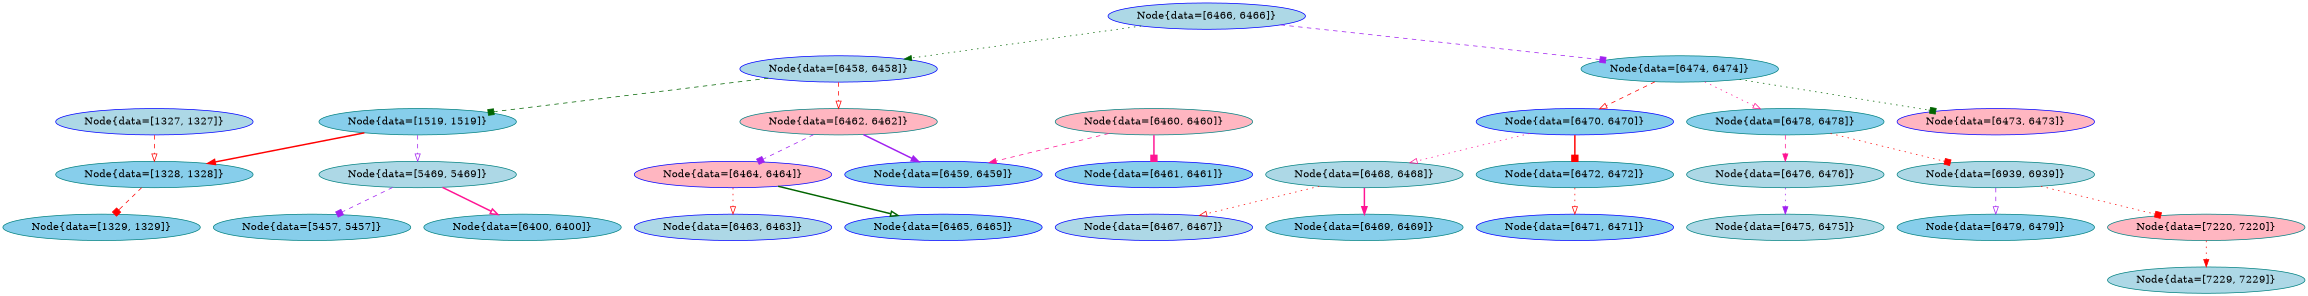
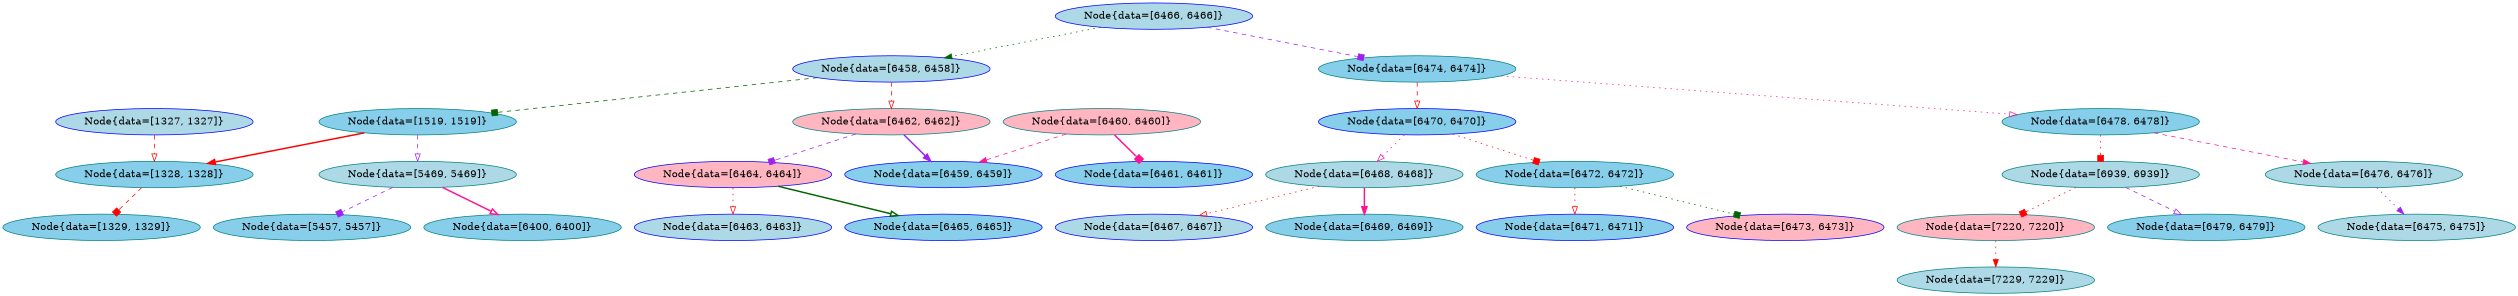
  digraph {
    node [color=teal fillcolor=skyblue style=filled]
    edge [arrowhead=onormal color=red style=dotted]
    n1 [color=blue fillcolor=lightblue label="Node{data=[6466, 6466]}"]
    n2 [color=blue fillcolor=lightblue label="Node{data=[6458, 6458]}"]
    n3 [label="Node{data=[6474, 6474]}"]
    n4 [label="Node{data=[1519, 1519]}"]
    n5 [fillcolor=lightpink label="Node{data=[6462, 6462]}"]
    n6 [color=blue label="Node{data=[6470, 6470]}"]
    n7 [label="Node{data=[6478, 6478]}"]
    n8 [label="Node{data=[1328, 1328]}"]
    n9 [fillcolor=lightblue label="Node{data=[5469, 5469]}"]
    n10 [color=blue fillcolor=lightpink label="Node{data=[6464, 6464]}"]
    n11 [color=blue label="Node{data=[6459, 6459]}"]
    n12 [label="Node{data=[1329, 1329]}"]
    n13 [label="Node{data=[5457, 5457]}"]
    n14 [label="Node{data=[6400, 6400]}"]
    n15 [color=blue fillcolor=lightblue label="Node{data=[1327, 1327]}"]
    n16 [fillcolor=lightpink label="Node{data=[6460, 6460]}"]
    n17 [color=blue label="Node{data=[6461, 6461]}"]
    n18 [color=blue fillcolor=lightblue label="Node{data=[6463, 6463]}"]
    n19 [color=blue label="Node{data=[6465, 6465]}"]
    n20 [fillcolor=lightblue label="Node{data=[6468, 6468]}"]
    n21 [label="Node{data=[6472, 6472]}"]
    n22 [fillcolor=lightblue label="Node{data=[6476, 6476]}"]
    n23 [fillcolor=lightblue label="Node{data=[6939, 6939]}"]
    n24 [color=blue fillcolor=lightblue label="Node{data=[6467, 6467]}"]
    n25 [label="Node{data=[6469, 6469]}"]
    n26 [color=blue label="Node{data=[6471, 6471]}"]
    n27 [color=blue fillcolor=lightpink label="Node{data=[6473, 6473]}"]
    n28 [fillcolor=lightblue label="Node{data=[6475, 6475]}"]
    n29 [label="Node{data=[6479, 6479]}"]
    n30 [fillcolor=lightpink label="Node{data=[7220, 7220]}"]
    n31 [fillcolor=lightblue label="Node{data=[7229, 7229]}"]
    n1 -> n2 [arrowhead=normal color=darkgreen]
    n1 -> n3 [arrowhead=box color=purple style=dashed]
    n2 -> n4 [arrowhead=box color=darkgreen style=dashed]
    n2 -> n5 [style=dashed]
    n3 -> n6 [style=dashed]
    n3 -> n7 [color=deeppink]
    n4 -> n8 [arrowhead=normal style=bold]
    n4 -> n9 [color=purple style=dashed]
    n5 -> n10 [arrowhead=box color=purple style=dashed]
    n5 -> n11 [arrowhead=normal color=purple style=bold]
    n6 -> n20 [color=deeppink]
-   n6 -> n21 [arrowhead=box style=bold]
+   n6 -> n21 [arrowhead=box]
    n7 -> n22 [arrowhead=normal color=deeppink style=dashed]
    n7 -> n23 [arrowhead=box]
    n8 -> n12 [arrowhead=box style=dashed]
    n9 -> n13 [arrowhead=box color=purple style=dashed]
    n9 -> n14 [color=deeppink style=bold]
    n10 -> n18
    n10 -> n19 [color=darkgreen style=bold]
    n15 -> n8 [style=dashed]
    n16 -> n11 [arrowhead=normal color=deeppink style=dashed]
    n16 -> n17 [arrowhead=box color=deeppink style=bold]
    n20 -> n24
    n20 -> n25 [arrowhead=normal color=deeppink style=bold]
    n21 -> n26
-   n3 -> n27 [arrowhead=box color=darkgreen]
+   n21 -> n27 [arrowhead=box color=darkgreen]
    n22 -> n28 [arrowhead=normal color=purple]
    n23 -> n29 [color=purple style=dashed]
    n23 -> n30 [arrowhead=box]
    n30 -> n31 [arrowhead=normal]
  }
